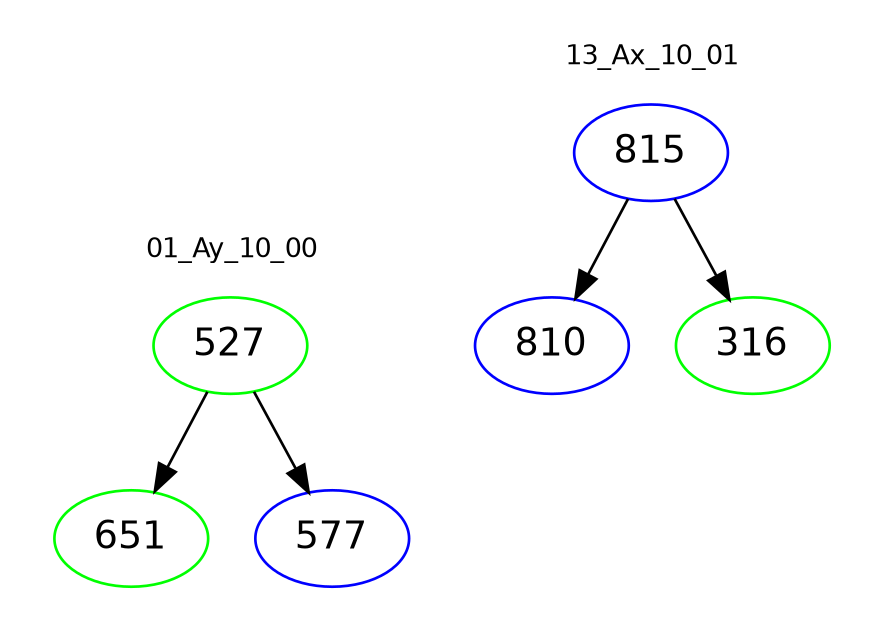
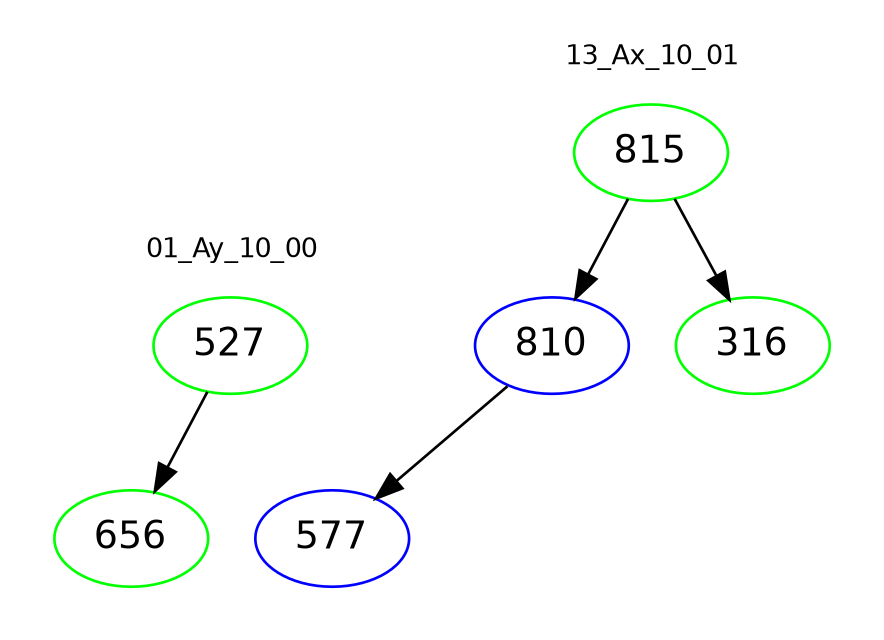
  digraph {
    fontname="DejaVu Sans"
    node [color=green fontname="DejaVu Sans"]
    edge [color=black fontname="DejaVu Sans"]
    n1 [label=527]
    n2 [color=blue label=577]
-   n3 [label=651]
-   n4 [color=blue label=815]
+   n3 [label=656]
+   n4 [label=815]
    n5 [color=blue label=810]
    n6 [label=316]
    subgraph cluster_1 {
      color=white
      fontsize=10
      label="01_Ay_10_00"
      n1
      n2
      n3
    }
    subgraph cluster_2 {
      color=white
      fontsize=10
      label="13_Ax_10_01"
      n4
      n5
      n6
    }
-   n1 -> n2
+   n5 -> n2
    n1 -> n3
    n4 -> n5
    n4 -> n6
  }
